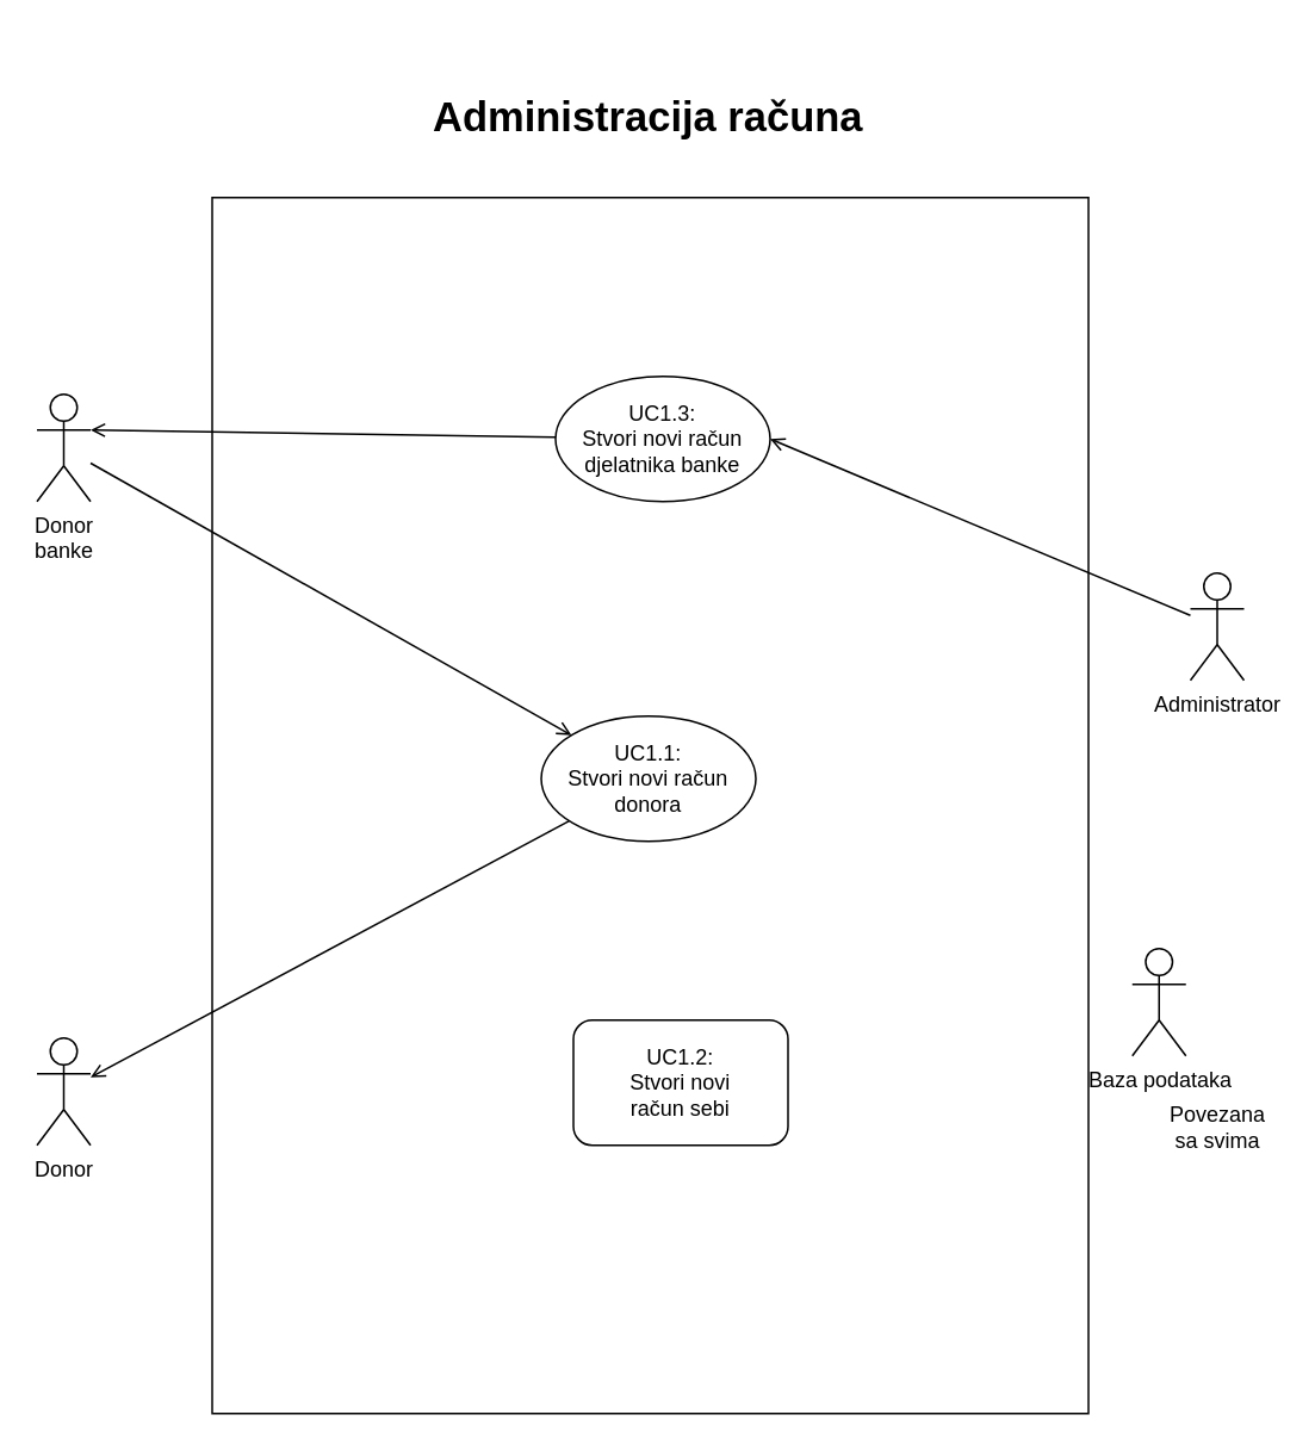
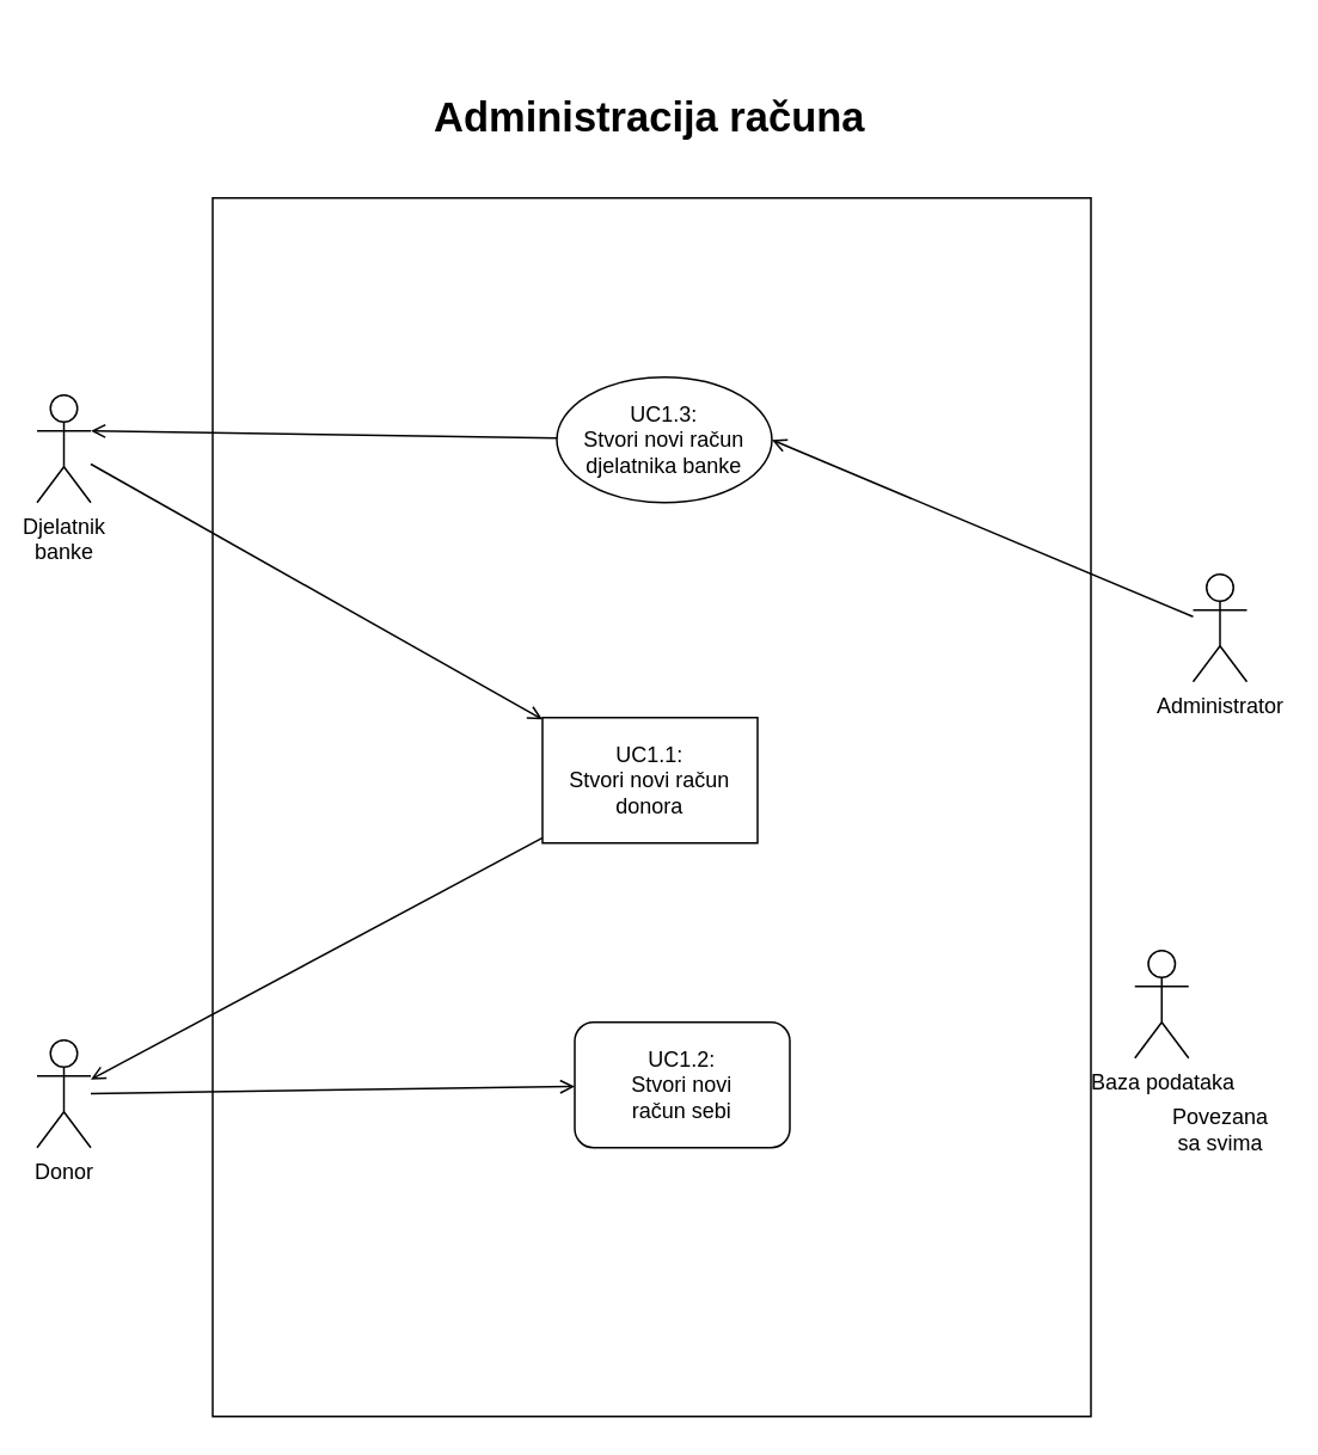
  <mxCell id="0" />
  <mxCell id="1" parent="0" />
  <mxCell id="2" value="" style="rounded=0;whiteSpace=wrap;html=1;" parent="1" vertex="1"><mxGeometry x="118" y="110" width="490" height="680" as="geometry" /></mxCell>
- <mxCell id="3" value="UC1.1:&lt;br&gt;Stvori novi račun donora" style="ellipse;whiteSpace=wrap;html=1;" parent="1" vertex="1"><mxGeometry x="302" y="400" width="120" height="70" as="geometry" /></mxCell>
+ <mxCell id="3" value="UC1.1:&lt;br&gt;Stvori novi račun donora" style="whiteSpace=wrap;html=1;rounded=0;" parent="1" vertex="1"><mxGeometry x="302" y="400" width="120" height="70" as="geometry" /></mxCell>
  <mxCell id="4" style="rounded=0;orthogonalLoop=1;jettySize=auto;html=1;entryX=1;entryY=0.5;entryDx=0;entryDy=0;endArrow=open;endFill=0;" parent="1" source="5" target="15" edge="1"><mxGeometry relative="1" as="geometry" /></mxCell>
  <mxCell id="5" value="Administrator" style="shape=umlActor;verticalLabelPosition=bottom;verticalAlign=top;html=1;outlineConnect=0;" parent="1" vertex="1"><mxGeometry x="665" y="320" width="30" height="60" as="geometry" /></mxCell>
  <mxCell id="6" value="Baza podataka" style="shape=umlActor;verticalLabelPosition=bottom;verticalAlign=top;html=1;outlineConnect=0;" parent="1" vertex="1"><mxGeometry x="632.5" y="530" width="30" height="60" as="geometry" /></mxCell>
  <mxCell id="7" style="edgeStyle=none;rounded=0;orthogonalLoop=1;jettySize=auto;html=1;endArrow=open;endFill=0;" parent="1" source="8" target="3" edge="1"><mxGeometry relative="1" as="geometry" /></mxCell>
- <mxCell id="8" value="Donor&lt;br&gt;banke" style="shape=umlActor;verticalLabelPosition=bottom;verticalAlign=top;html=1;outlineConnect=0;" parent="1" vertex="1"><mxGeometry x="20" y="220" width="30" height="60" as="geometry" /></mxCell>
+ <mxCell id="8" value="Djelatnik&lt;br&gt;banke" style="shape=umlActor;verticalLabelPosition=bottom;verticalAlign=top;html=1;outlineConnect=0;" parent="1" vertex="1"><mxGeometry x="20" y="220" width="30" height="60" as="geometry" /></mxCell>
  <mxCell id="9" style="rounded=0;orthogonalLoop=1;jettySize=auto;html=1;endArrow=open;endFill=0;" parent="1" source="3" target="11" edge="1"><mxGeometry relative="1" as="geometry" /></mxCell>
+ <mxCell id="10" style="edgeStyle=none;rounded=0;orthogonalLoop=1;jettySize=auto;html=1;endArrow=open;endFill=0;" parent="1" source="11" target="16" edge="1"><mxGeometry relative="1" as="geometry" /></mxCell>
  <mxCell id="11" value="Donor" style="shape=umlActor;verticalLabelPosition=bottom;verticalAlign=top;html=1;outlineConnect=0;" parent="1" vertex="1"><mxGeometry x="20" y="580" width="30" height="60" as="geometry" /></mxCell>
  <mxCell id="12" value="Povezana sa svima" style="text;html=1;strokeColor=none;fillColor=none;align=center;verticalAlign=middle;whiteSpace=wrap;rounded=0;" parent="1" vertex="1"><mxGeometry x="647.5" y="620" width="65" height="20" as="geometry" /></mxCell>
  <mxCell id="13" value="Administracija računa" style="text;html=1;strokeColor=none;fillColor=none;align=center;verticalAlign=middle;whiteSpace=wrap;rounded=0;fontSize=23;fontStyle=1" parent="1" vertex="1"><mxGeometry x="226" y="20" width="272" height="90" as="geometry" /></mxCell>
  <mxCell id="14" style="edgeStyle=none;rounded=0;orthogonalLoop=1;jettySize=auto;html=1;entryX=1;entryY=0.333;entryDx=0;entryDy=0;entryPerimeter=0;endArrow=open;endFill=0;" parent="1" source="15" target="8" edge="1"><mxGeometry relative="1" as="geometry" /></mxCell>
  <mxCell id="15" value="UC1.3:&lt;br&gt;Stvori novi račun djelatnika banke" style="ellipse;whiteSpace=wrap;html=1;" parent="1" vertex="1"><mxGeometry x="310" y="210" width="120" height="70" as="geometry" /></mxCell>
  <mxCell id="16" value="UC1.2:&lt;br&gt;Stvori novi &lt;br&gt;račun sebi" style="whiteSpace=wrap;html=1;rounded=1;" parent="1" vertex="1"><mxGeometry x="320" y="570" width="120" height="70" as="geometry" /></mxCell>
